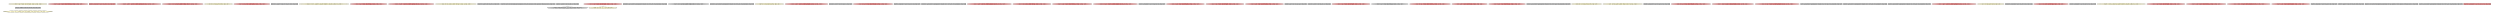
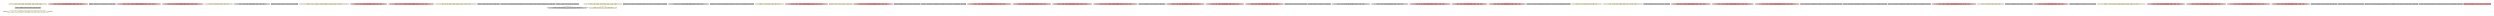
  digraph {
    fontname="Source Code Pro"
    node [fillcolor=lightcoral fontname="Source Code Pro" fontsize=20 penwidth=3.0 shape=ellipse style=filled]
    edge [arrowhead=onormal color=forestgreen fontcolor=forestgreen fontname="Source Code Pro" style=dashed]
    n1 [fillcolor=lemonchiffon label="[71/72]  br i1 %cmp68, label %for.body69, label %for.end101, !dbg !1452"]
    n2 [label="[74/75]  %43 = load i32**, i32*** %b, align 8, !dbg !1475"]
    n3 [fillcolor=grey label="[70/73]  %cmp68 = icmp ult i32 %35, 100, !dbg !1451" shape=rectangle]
-   n4 [label="[68/69]  %idxprom77 = zext i32 %39 to i64, !dbg !1471" shape=rectangle]
+   n4 [fillcolor=grey label="[68/69]  %idxprom77 = zext i32 %39 to i64, !dbg !1471" shape=rectangle]
    n5 [label="[80/81]  %50 = load i32*, i32** %arrayidx86, align 8, !dbg !1479"]
    n6 [label="[84/85]  br label %for.cond67, !dbg !1499, !llvm.loop !1500"]
    n7 [fillcolor=lemonchiffon label="[86/87]  br label %for.inc99, !dbg !1497"]
-   n8 [label="[90/91]  store i32 0, i32* %j70, align 4, !dbg !1456"]
+   n8 [fillcolor=grey label="[90/91]  store i32 0, i32* %j70, align 4, !dbg !1456"]
    n9 [fillcolor=grey label="[100/101]  %cmp75 = icmp ult i32 %37, 1000, !dbg !1469" shape=rectangle]
    n10 [fillcolor=lemonchiffon label="[104/105]  br i1 %cmp75, label %for.body76, label %for.end91, !dbg !1470"]
    n11 [label="[30/31]  %41 = load i32, i32* %k, align 4, !dbg !1474"]
    n12 [label="[126/127]  %55 = load i32*, i32** %arrayidx93, align 8, !dbg !1488"]
    n13 [fillcolor=lemonchiffon label="[124/125]  store i32 %inc97, i32* %j70, align 4, !dbg !1493"]
    n14 [fillcolor=grey label="[136/137]  %add = add i32 %57, 1, !dbg !1491" shape=rectangle]
    n15 [fillcolor=grey label="[118/119]  call void @llvm.dbg.declare(metadata i32* %j70, metadata !1610, metadata !DIExpression()), !dbg !1613" shape=rectangle]
    n16 [fillcolor=grey label="[49/50]  store i32 %inc100, i32* %i66, align 4, !dbg !1498"]
    n17 [fillcolor=lemonchiffon label="[66/67]  br label %for.inc96, !dbg !1492"]
    n18 [fillcolor=lemonchiffon label="[76/77]  %35 = load i32, i32* %i66, align 4, !dbg !1449"]
    n19 [fillcolor=grey label="[128/129]  %arrayidx95 = getelementptr inbounds i32, i32* %55, i64 %idxprom94, !dbg !1488" shape=rectangle]
    n20 [fillcolor=grey label="[64/65]  br label %for.cond71, !dbg !1494, !llvm.loop !1495"]
    n21 [fillcolor=grey label="[110/111]  %arrayidx84 = getelementptr inbounds i32, i32* %45, i64 %idxprom83, !dbg !1475" shape=rectangle]
    n22 [fillcolor=lemonchiffon label="[94/95]  br label %for.cond74, !dbg !1466"]
    n23 [label="[12/13]  %47 = load i32, i32* %arrayidx84, align 4, !dbg !1475"]
-   n24 [fillcolor=grey label="[122/123]  %inc97 = add i32 %58, 1, !dbg !1493" shape=rectangle]
+   n24 [fillcolor=lemonchiffon label="[122/123]  %inc97 = add i32 %58, 1, !dbg !1493" shape=rectangle]
    n25 [label="[112/113]  %56 = load i32, i32* %j70, align 4, !dbg !1490"]
    n26 [fillcolor=grey label="[98/99]  %idxprom87 = zext i32 %51 to i64, !dbg !1479" shape=rectangle]
    n27 [fillcolor=grey label="[120/121]  %arrayidx93 = getelementptr inbounds i32*, i32** %53, i64 %idxprom92, !dbg !1488" shape=rectangle]
    n28 [label="[22/23]  %45 = load i32*, i32** %arrayidx82, align 8, !dbg !1475"]
-   n29 [label="[78/79]  %59 = load i32, i32* %i66, align 4, !dbg !1498"]
+   n29 [fillcolor=lemonchiffon label="[78/79]  %59 = load i32, i32* %i66, align 4, !dbg !1498"]
    n30 [label="[38/39]  store i32 %inc90, i32* %k, align 4, !dbg !1484"]
    n31 [label="[18/19]  %48 = load i32**, i32*** %c, align 8, !dbg !1479"]
    n32 [label="[102/103]  %42 = load i32, i32* %arrayidx80, align 4, !dbg !1471"]
    n33 [fillcolor=grey label="[16/17]  %idxprom83 = zext i32 %46 to i64, !dbg !1475" shape=rectangle]
    n34 [label="[20/21]  %46 = load i32, i32* %j70, align 4, !dbg !1477"]
    n35 [label="[46/47]  %51 = load i32, i32* %j70, align 4, !dbg !1481"]
    n36 [label="[14/15]  %49 = load i32, i32* %i66, align 4, !dbg !1480"]
    n37 [fillcolor=grey label="[28/29]  %mul = mul i32 %42, %47, !dbg !1478" shape=rectangle]
    n38 [fillcolor=grey label="[134/135]  %inc90 = add i32 %52, 1, !dbg !1484" shape=rectangle]
-   n39 [label="[62/63]  %36 = load i32, i32* %j70, align 4, !dbg !1458"]
+   n39 [fillcolor=grey label="[62/63]  %36 = load i32, i32* %j70, align 4, !dbg !1458"]
    n40 [fillcolor=grey label="[96/97]  %37 = load i32, i32* %k, align 4, !dbg !1467"]
    n41 [label="[106/107]  %53 = load i32**, i32*** %c, align 8, !dbg !1488"]
    n42 [label="[0/1]  %52 = load i32, i32* %k, align 4, !dbg !1484"]
    n43 [label="[26/27]  %44 = load i32, i32* %k, align 4, !dbg !1476"]
    n44 [fillcolor=grey label="[10/11]  %arrayidx86 = getelementptr inbounds i32*, i32** %48, i64 %idxprom85, !dbg !1479" shape=rectangle]
    n45 [fillcolor=lemonchiffon label="[130/131]  br label %for.cond71, !dbg !1457"]
    n46 [fillcolor=lemonchiffon label="[2/3]  br label %for.cond74, !dbg !1485, !llvm.loop !1486"]
    n47 [fillcolor=grey label="[92/93]  %idxprom79 = zext i32 %41 to i64, !dbg !1471" shape=rectangle]
    n48 [label="[108/109]  %54 = load i32, i32* %i66, align 4, !dbg !1489"]
    n49 [label="[6/7]  store i32 %mul, i32* %arrayidx88, align 4, !dbg !1482"]
    n50 [label="[132/133]  %57 = load i32, i32* %arrayidx95, align 4, !dbg !1491"]
    n51 [fillcolor=grey label="[8/9]  %arrayidx88 = getelementptr inbounds i32, i32* %50, i64 %idxprom87, !dbg !1479" shape=rectangle]
    n52 [fillcolor=grey label="[34/35]  %arrayidx78 = getelementptr inbounds i32*, i32** %38, i64 %idxprom77, !dbg !1471" shape=rectangle]
    n53 [fillcolor=grey label="[82/83]  %arrayidx80 = getelementptr inbounds i32, i32* %40, i64 %idxprom79, !dbg !1471" shape=rectangle]
    n54 [label="[32/33]  %40 = load i32*, i32** %arrayidx78, align 8, !dbg !1471"]
    n55 [fillcolor=lemonchiffon label="[4/5]  br label %for.inc89, !dbg !1483"]
    n56 [fillcolor=grey label="[116/117]  %idxprom94 = zext i32 %56 to i64, !dbg !1488" shape=rectangle]
    n57 [label="[44/45]  store i32 0, i32* %k, align 4, !dbg !1465"]
    n58 [fillcolor=grey label="[88/89]  %idxprom85 = zext i32 %49 to i64, !dbg !1479" shape=rectangle]
    n59 [fillcolor=lemonchiffon label="[52/53]  br i1 %cmp72, label %for.body73, label %for.end98, !dbg !1461"]
    n60 [label="[36/37]  %39 = load i32, i32* %i66, align 4, !dbg !1473"]
    n61 [label="[60/61]  %38 = load i32**, i32*** %a, align 8, !dbg !1471"]
    n62 [label="[40/41]  store i32 %add, i32* %arrayidx95, align 4, !dbg !1491"]
    n63 [label="[54/55]  %58 = load i32, i32* %j70, align 4, !dbg !1493"]
    n64 [fillcolor=grey label="[48/51]  %inc100 = add i32 %59, 1, !dbg !1498" shape=rectangle]
    n65 [fillcolor=grey label="[58/59]  %idxprom81 = zext i32 %44 to i64, !dbg !1475" shape=rectangle]
    n66 [fillcolor=grey label="[56/57]  %cmp72 = icmp ult i32 %36, 3000, !dbg !1460" shape=rectangle]
    n67 [fillcolor=grey label="[42/43]  call void @llvm.dbg.declare(metadata i32* %k, metadata !1619, metadata !DIExpression()), !dbg !1622" shape=rectangle]
    n68 [fillcolor=grey label="[24/25]  %arrayidx82 = getelementptr inbounds i32*, i32** %43, i64 %idxprom81, !dbg !1475" shape=rectangle]
    n69 [label="[114/115]  %idxprom92 = zext i32 %54 to i64, !dbg !1488" shape=rectangle]
    subgraph cluster_1 {
      n1
    }
    subgraph cluster_2 {
      n2
    }
    subgraph cluster_3 {
      n3
    }
    subgraph cluster_4 {
      n4
    }
    subgraph cluster_5 {
      n5
    }
    subgraph cluster_6 {
      n6
    }
    subgraph cluster_7 {
      n7
    }
    subgraph cluster_8 {
      n8
    }
    subgraph cluster_9 {
      n9
    }
    subgraph cluster_10 {
      n10
    }
    subgraph cluster_11 {
      n11
    }
    subgraph cluster_12 {
      n12
    }
    subgraph cluster_13 {
      n13
    }
    subgraph cluster_14 {
      n14
    }
    subgraph cluster_15 {
      n15
    }
    subgraph cluster_16 {
      n16
    }
    subgraph cluster_17 {
      n17
    }
    subgraph cluster_18 {
      n18
    }
    subgraph cluster_19 {
      n19
    }
    subgraph cluster_20 {
      n20
    }
    subgraph cluster_21 {
      n21
    }
    subgraph cluster_22 {
      n22
    }
    subgraph cluster_23 {
      n23
    }
    subgraph cluster_24 {
      n24
    }
    subgraph cluster_25 {
      n25
    }
    subgraph cluster_26 {
      n26
    }
    subgraph cluster_27 {
      n27
    }
    subgraph cluster_28 {
      n28
    }
    subgraph cluster_29 {
      n29
    }
    subgraph cluster_30 {
      n30
    }
    subgraph cluster_31 {
      n31
    }
    subgraph cluster_32 {
      n32
    }
    subgraph cluster_33 {
      n33
    }
    subgraph cluster_34 {
      n34
    }
    subgraph cluster_35 {
      n35
    }
    subgraph cluster_36 {
      n36
    }
    subgraph cluster_37 {
      n37
    }
    subgraph cluster_38 {
      n38
    }
    subgraph cluster_39 {
      n39
    }
    subgraph cluster_40 {
      n40
    }
    subgraph cluster_41 {
      n41
    }
    subgraph cluster_42 {
      n42
    }
    subgraph cluster_43 {
      n43
    }
    subgraph cluster_44 {
      n44
    }
    subgraph cluster_45 {
      n45
    }
    subgraph cluster_46 {
      n46
    }
    subgraph cluster_47 {
      n47
    }
    subgraph cluster_48 {
      n48
    }
    subgraph cluster_49 {
      n49
    }
    subgraph cluster_50 {
      n50
    }
    subgraph cluster_51 {
      n51
    }
    subgraph cluster_52 {
      n52
    }
    subgraph cluster_53 {
      n53
    }
    subgraph cluster_54 {
      n54
    }
    subgraph cluster_55 {
      n55
    }
    subgraph cluster_56 {
      n56
    }
    subgraph cluster_57 {
      n57
    }
    subgraph cluster_58 {
      n58
    }
    subgraph cluster_59 {
      n59
    }
    subgraph cluster_60 {
      n60
    }
    subgraph cluster_61 {
      n61
    }
    subgraph cluster_62 {
      n62
    }
    subgraph cluster_63 {
      n63
    }
    subgraph cluster_64 {
      n64
    }
    subgraph cluster_65 {
      n65
    }
    subgraph cluster_66 {
      n66
    }
    subgraph cluster_67 {
      n67
    }
    subgraph cluster_68 {
      n68
    }
    subgraph cluster_69 {
      n69
    }
    n3 -> n1 [label=T]
    n18 -> n3 [label=T style=solid]
    n29 -> n17 [label=T style=solid]
    n64 -> n16 [label=T]
  }
